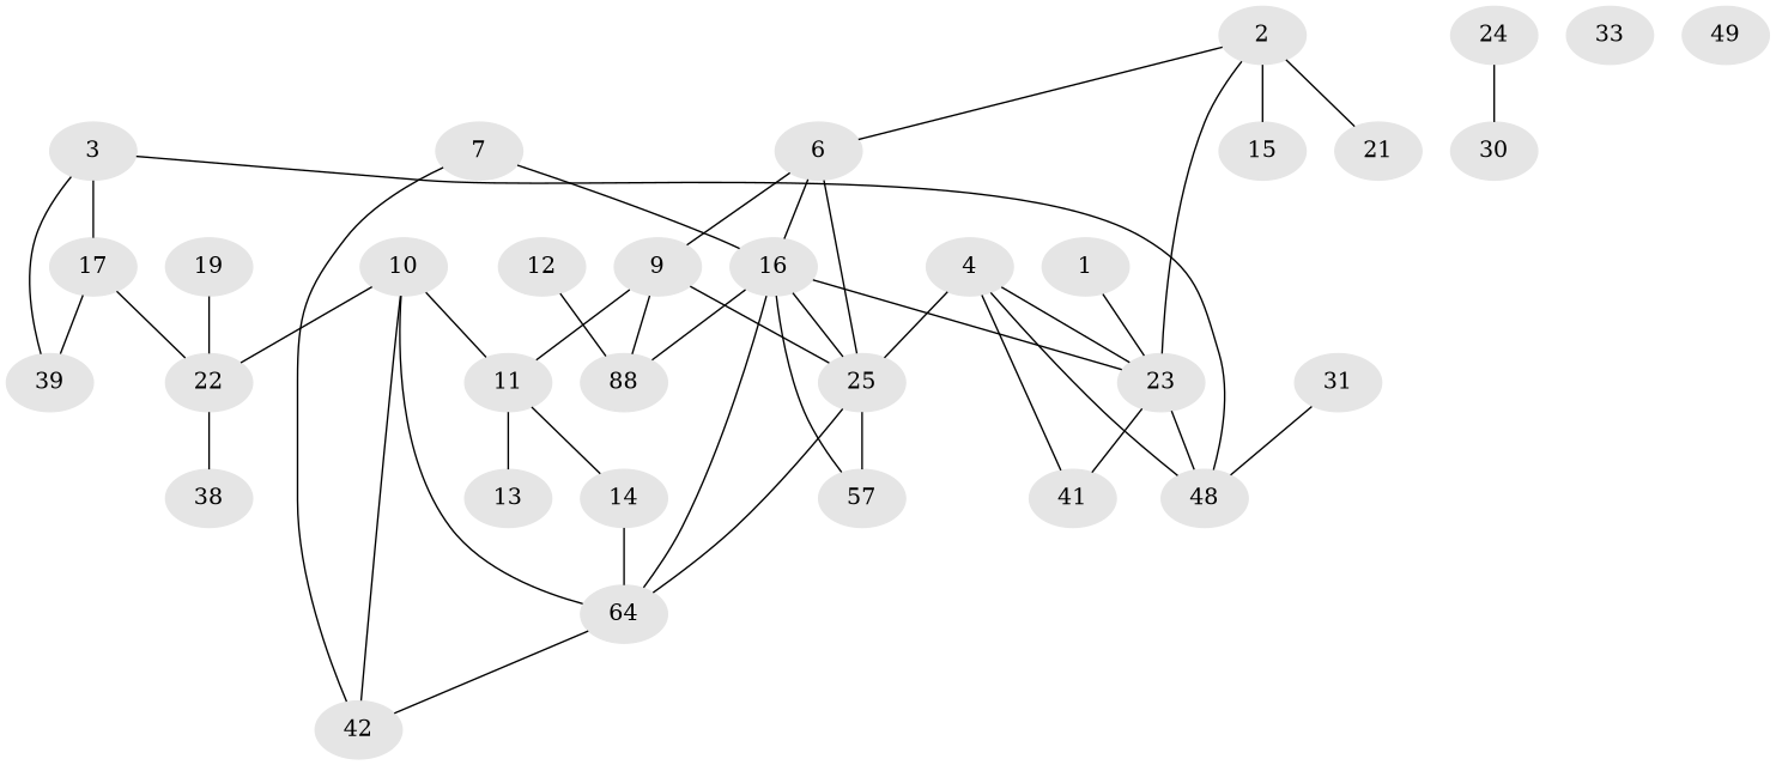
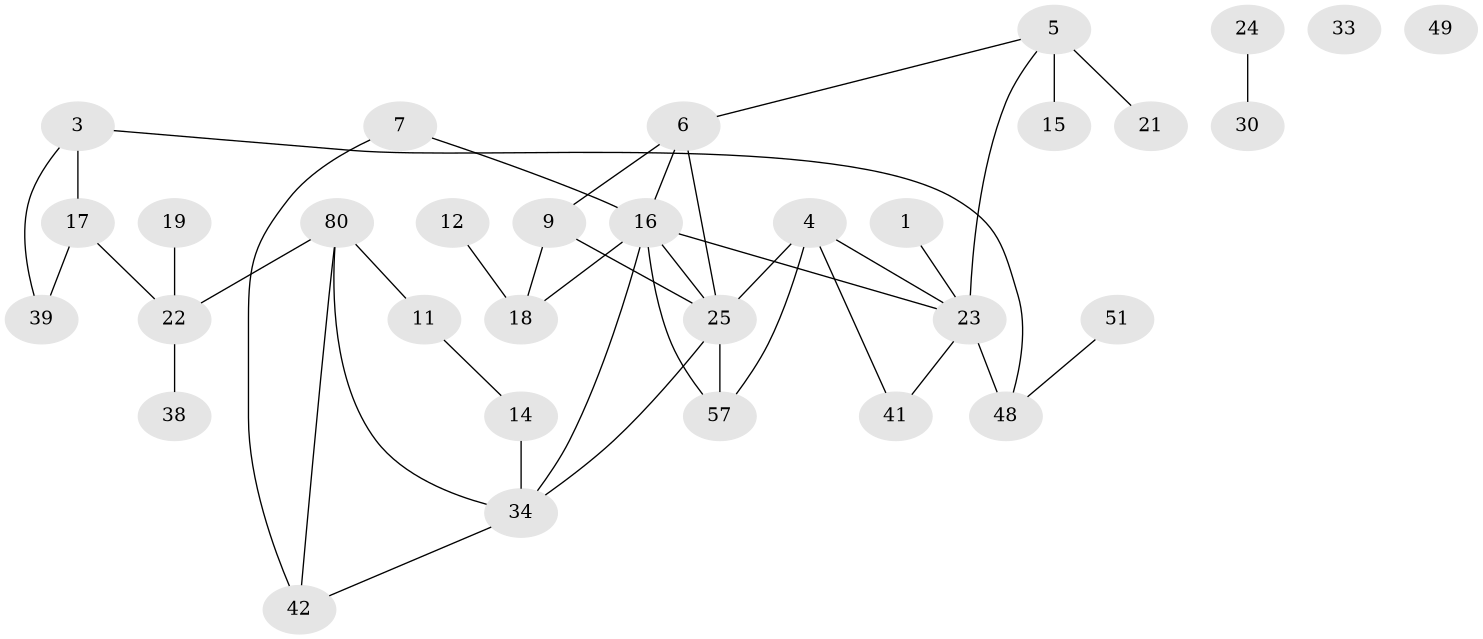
  graph {
    node [color=gray90 style=filled]
    23 [super="+37"]
    48 [super="+51"]
    41 [super="+43"]
    1
-   2 [super="+20"]
+   2 [super="+20" label=5]
    6
    15
    21 [super="+32"]
    25 [super="+36"]
    9 [super="+28"]
    16 [super="+56"]
    3 [super="+44"]
    17 [super="+54"]
    39
    22 [super="+27"]
    4 [super="+5"]
-   34 [super="+46" label=64]
+   34 [super="+46"]
    n18 [label=57]
    11 [super="+53"]
-   18 [super="+35" label=88]
+   18 [super="+35"]
    7 [super="+26"]
    42 [super="+50"]
-   13
    14 [super="+47"]
-   10
+   10 [label=80]
    38 [super="+40"]
    12
    19
    30 [super="+45"]
    24
-   31
+   31 [label=51]
    33
    49
    23 -- 48
    23 -- 41
    1 -- 23
    2 -- 23
    2 -- 6
    2 -- 15 [weight=2]
    2 -- 21
    6 -- 25
    6 -- 9
    6 -- 16
    25 -- 34
    25 -- n18
    9 -- 25
-   9 -- 11
    9 -- 18
    16 -- 23
    16 -- 25
    16 -- 34
    16 -- n18
    16 -- 18
    3 -- 48
    3 -- 17
    3 -- 39
    17 -- 39
    17 -- 22
    22 -- 38
    4 -- 23
-   4 -- 48
+   4 -- n18
    4 -- 41
    4 -- 25
    34 -- 42
-   11 -- 13
    11 -- 14
    7 -- 16
    7 -- 42
    14 -- 34 [weight=2]
    10 -- 22
    10 -- 34
    10 -- 11
    10 -- 42
    12 -- 18
    19 -- 22
    24 -- 30
    31 -- 48
  }
